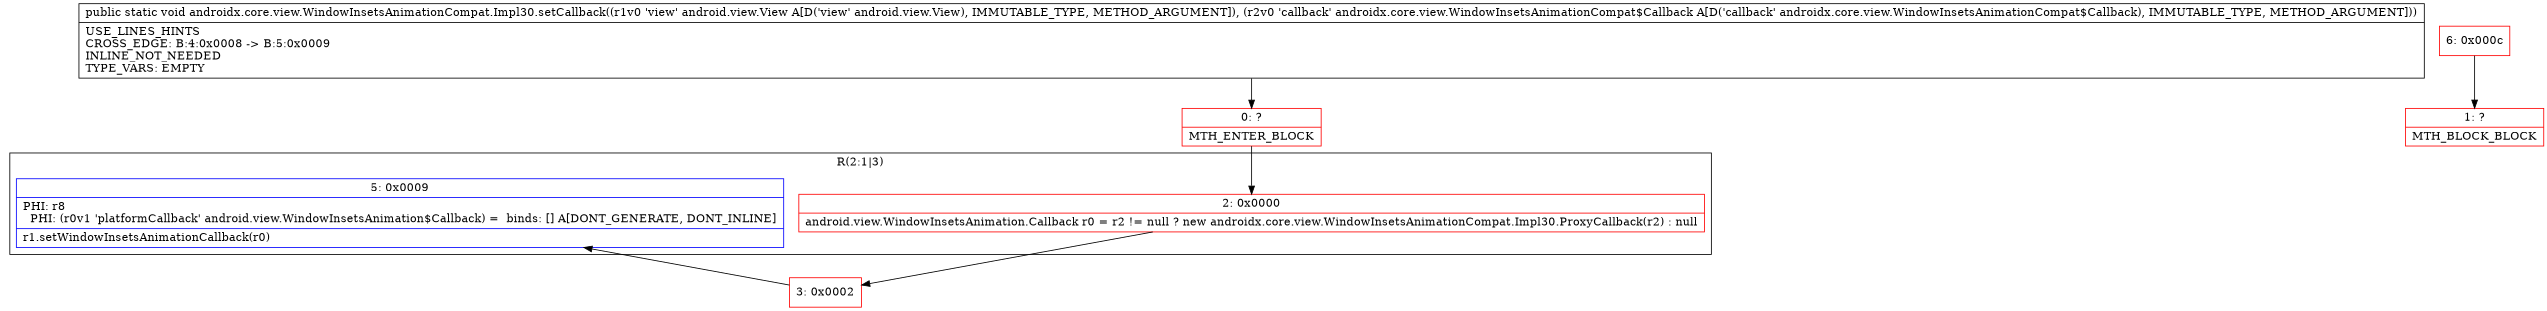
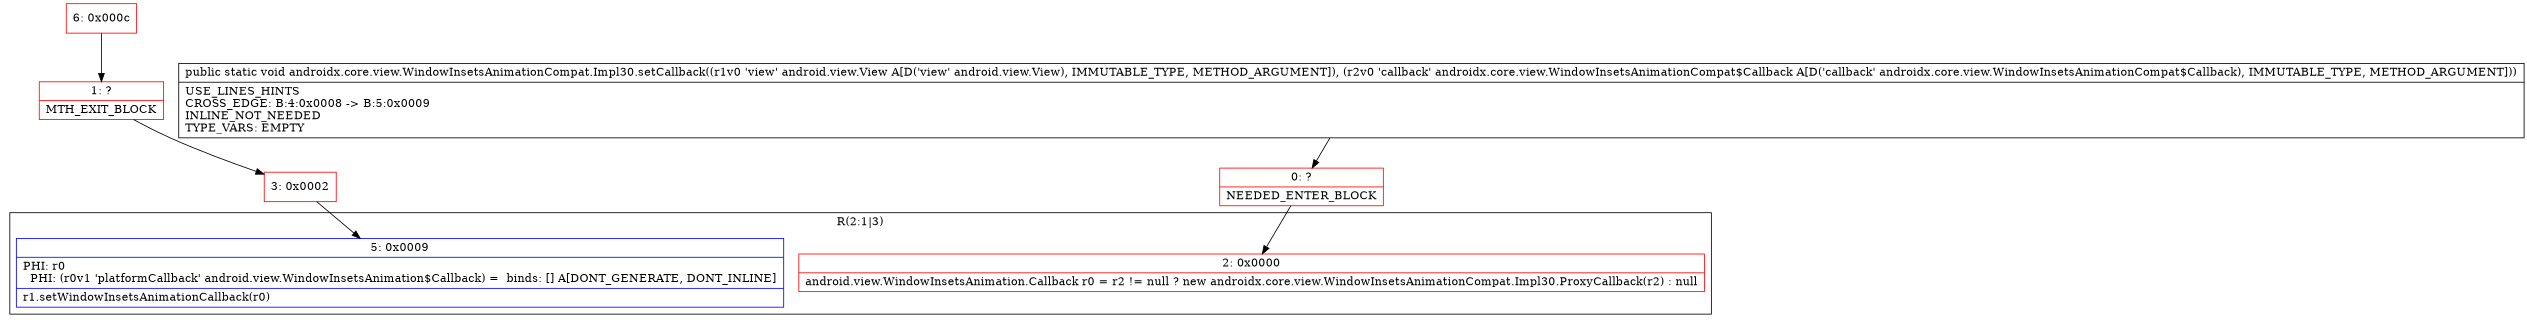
  digraph {
    node [color=red shape=record]
    n1 [label="{2\:\ 0x0000|android.view.WindowInsetsAnimation.Callback r0 = r2 != null ? new androidx.core.view.WindowInsetsAnimationCompat.Impl30.ProxyCallback(r2) : null\l}"]
-   n2 [color=blue label="{5\:\ 0x0009|PHI: r8 \l  PHI: (r0v1 'platformCallback' android.view.WindowInsetsAnimation$Callback) =  binds: [] A[DONT_GENERATE, DONT_INLINE]\l|r1.setWindowInsetsAnimationCallback(r0)\l}"]
+   n2 [color=blue label="{5\:\ 0x0009|PHI: r0 \l  PHI: (r0v1 'platformCallback' android.view.WindowInsetsAnimation$Callback) =  binds: [] A[DONT_GENERATE, DONT_INLINE]\l|r1.setWindowInsetsAnimationCallback(r0)\l}"]
    n3 [label="{3\:\ 0x0002}"]
    n4 [label="{6\:\ 0x000c}"]
-   n5 [label="{1\:\ ?|MTH_BLOCK_BLOCK\l}"]
-   n6 [label="{0\:\ ?|MTH_ENTER_BLOCK\l}"]
+   n5 [label="{1\:\ ?|MTH_EXIT_BLOCK\l}"]
+   n6 [label="{0\:\ ?|NEEDED_ENTER_BLOCK\l}"]
    n7 [label="{public static void androidx.core.view.WindowInsetsAnimationCompat.Impl30.setCallback((r1v0 'view' android.view.View A[D('view' android.view.View), IMMUTABLE_TYPE, METHOD_ARGUMENT]), (r2v0 'callback' androidx.core.view.WindowInsetsAnimationCompat$Callback A[D('callback' androidx.core.view.WindowInsetsAnimationCompat$Callback), IMMUTABLE_TYPE, METHOD_ARGUMENT]))  | USE_LINES_HINTS\lCROSS_EDGE: B:4:0x0008 \-\> B:5:0x0009\lINLINE_NOT_NEEDED\lTYPE_VARS: EMPTY\l}" color=""]
    subgraph cluster_1 {
      label="R(2:1|3)"
      n1
      n2
    }
-   n1 -> n3
+   n5 -> n3
    n3 -> n2
    n4 -> n5
    n6 -> n1
    n7 -> n6
  }
